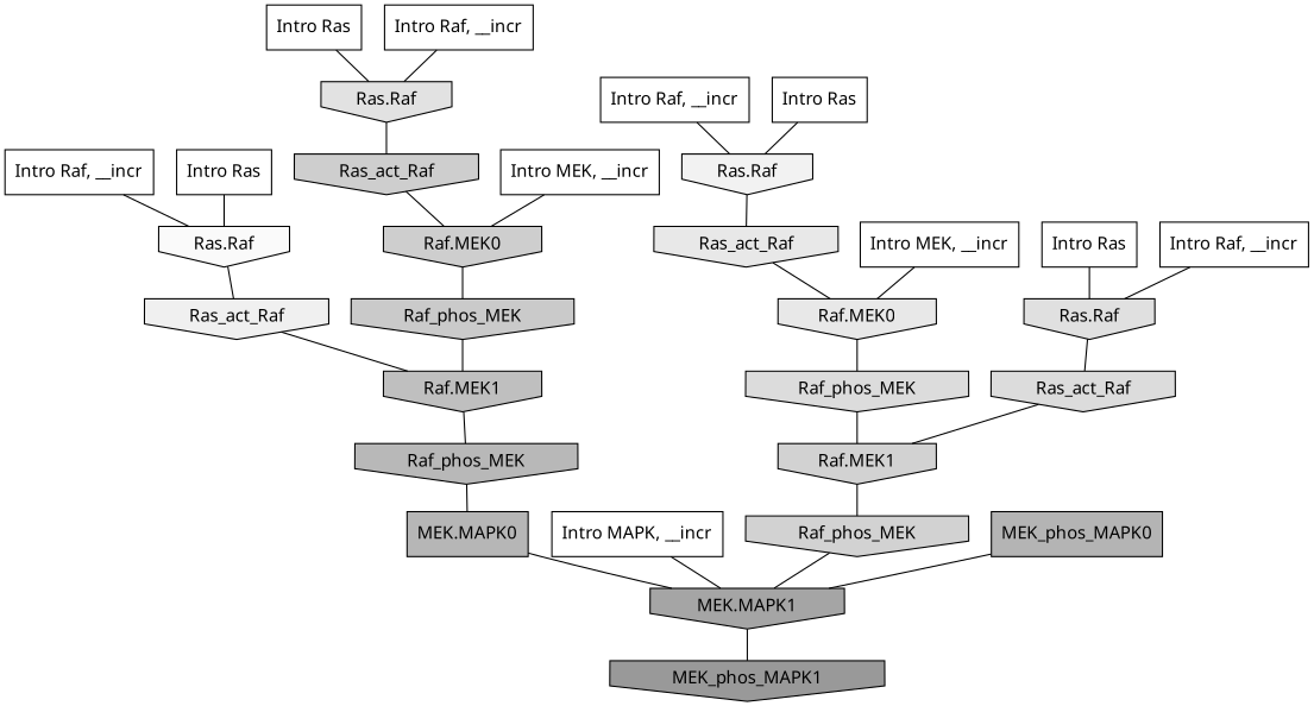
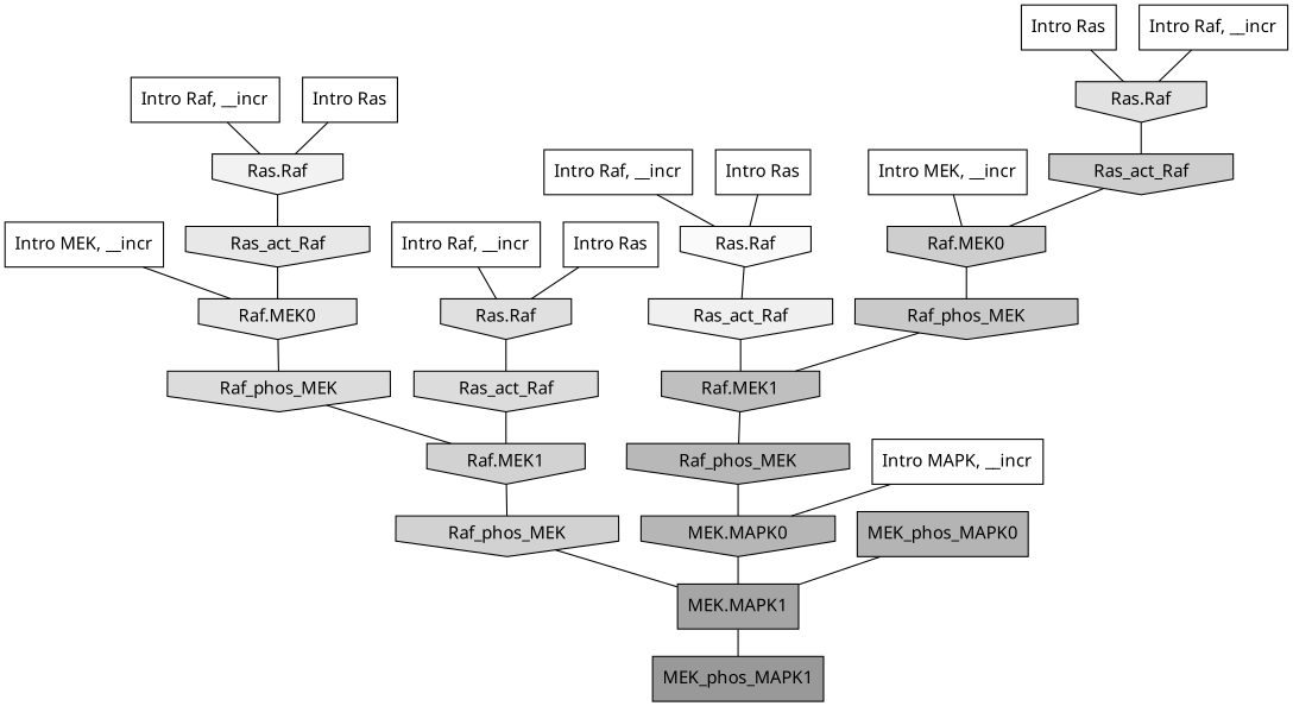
  digraph {
    rankdir=TB
    ranksep=0.30
    node [fillcolor="0.000 0.000 1.000" fontname="CMU Serif" shape=invhouse style=filled]
    edge [color="0.000 0.000 0.000" dir=none fontname="CMU Serif"]
    n1 [label="Intro Ras" shape=rectangle]
    n2 [fillcolor="0.000 0.000 0.980" label="Ras.Raf"]
    n3 [fillcolor="0.000 0.000 0.941" label=Ras_act_Raf]
    n4 [label="Intro Ras" shape=rectangle]
    n5 [fillcolor="0.000 0.000 0.947" label="Ras.Raf"]
    n6 [fillcolor="0.000 0.000 0.908" label=Ras_act_Raf]
    n7 [label="Intro Ras" shape=rectangle]
    n8 [fillcolor="0.000 0.000 0.884" label="Ras.Raf"]
    n9 [fillcolor="0.000 0.000 0.807" label=Ras_act_Raf]
    n10 [label="Intro Ras" shape=rectangle]
    n11 [fillcolor="0.000 0.000 0.877" label="Ras.Raf"]
    n12 [fillcolor="0.000 0.000 0.861" label=Ras_act_Raf]
    n13 [label="Intro Raf, __incr" shape=rectangle]
    n14 [label="Intro Raf, __incr" shape=rectangle]
    n15 [label="Intro Raf, __incr" shape=rectangle]
    n16 [label="Intro Raf, __incr" shape=rectangle]
    n17 [label="Intro MEK, __incr" shape=rectangle]
    n18 [fillcolor="0.000 0.000 0.807" label="Raf.MEK0"]
    n19 [fillcolor="0.000 0.000 0.791" label=Raf_phos_MEK]
    n20 [label="Intro MEK, __incr" shape=rectangle]
    n21 [fillcolor="0.000 0.000 0.908" label="Raf.MEK0"]
    n22 [fillcolor="0.000 0.000 0.861" label=Raf_phos_MEK]
    n23 [label="Intro MAPK, __incr" shape=rectangle]
-   n24 [fillcolor="0.000 0.000 0.713" label="MEK.MAPK0" shape=box]
-   n25 [fillcolor="0.000 0.000 0.646" label="MEK.MAPK1"]
+   n24 [fillcolor="0.000 0.000 0.713" label="MEK.MAPK0"]
+   n25 [fillcolor="0.000 0.000 0.646" label="MEK.MAPK1" shape=box]
    n26 [fillcolor="0.000 0.000 0.749" label="Raf.MEK1"]
    n27 [fillcolor="0.000 0.000 0.720" label=Raf_phos_MEK]
    n28 [fillcolor="0.000 0.000 0.824" label="Raf.MEK1"]
    n29 [fillcolor="0.000 0.000 0.822" label=Raf_phos_MEK]
-   n30 [fillcolor="0.000 0.000 0.600" label=MEK_phos_MAPK1]
+   n30 [fillcolor="0.000 0.000 0.600" label=MEK_phos_MAPK1 shape=box]
    n31 [fillcolor="0.000 0.000 0.707" label=MEK_phos_MAPK0 shape=box]
    n1 -> n2
    n2 -> n3
    n3 -> n26
    n4 -> n5
    n5 -> n6
    n6 -> n21
    n7 -> n8
    n8 -> n9
    n9 -> n18
    n10 -> n11
    n11 -> n12
    n12 -> n28
    n13 -> n2
    n14 -> n11
    n15 -> n5
    n16 -> n8
    n17 -> n18
    n18 -> n19
    n19 -> n26
    n20 -> n21
    n21 -> n22
    n22 -> n28
-   n23 -> n25
+   n23 -> n24
    n24 -> n25
    n25 -> n30
    n26 -> n27
    n27 -> n24
    n28 -> n29
    n29 -> n25
    n31 -> n25
  }
